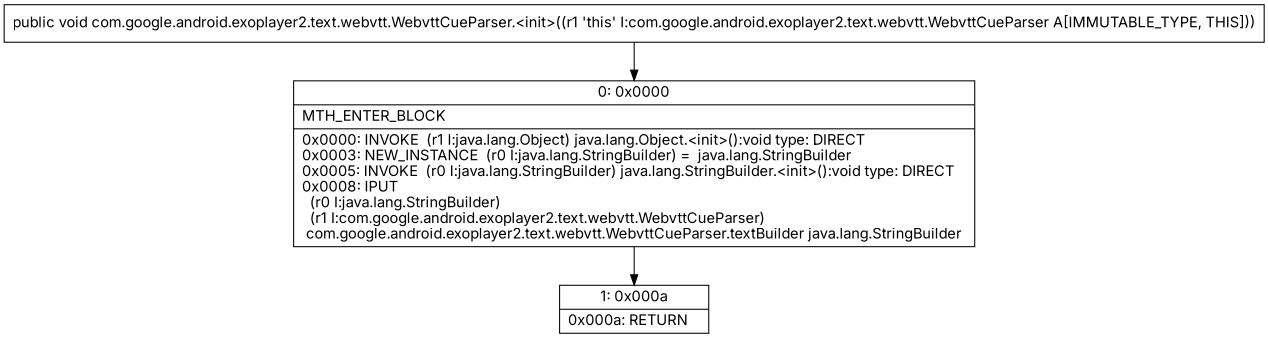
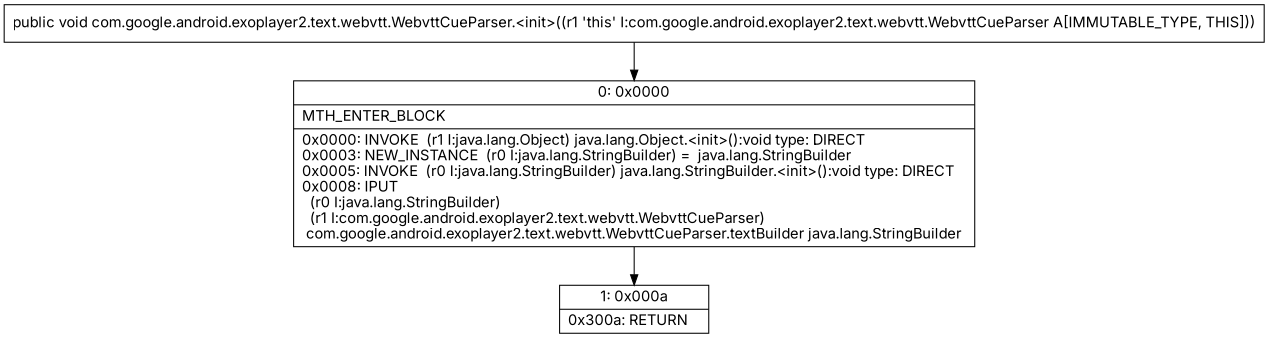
  digraph {
    fontname=Inter
    node [shape=record fontname=Inter]
    edge [fontname=Inter]
    n1 [label="{0\:\ 0x0000|MTH_ENTER_BLOCK\l|0x0000: INVOKE  (r1 I:java.lang.Object) java.lang.Object.\<init\>():void type: DIRECT \l0x0003: NEW_INSTANCE  (r0 I:java.lang.StringBuilder) =  java.lang.StringBuilder \l0x0005: INVOKE  (r0 I:java.lang.StringBuilder) java.lang.StringBuilder.\<init\>():void type: DIRECT \l0x0008: IPUT  \l  (r0 I:java.lang.StringBuilder)\l  (r1 I:com.google.android.exoplayer2.text.webvtt.WebvttCueParser)\l com.google.android.exoplayer2.text.webvtt.WebvttCueParser.textBuilder java.lang.StringBuilder \l}"]
-   n2 [label="{1\:\ 0x000a|0x000a: RETURN   \l}"]
+   n2 [label="{1\:\ 0x000a|0x300a: RETURN   \l}"]
    n3 [label="{public void com.google.android.exoplayer2.text.webvtt.WebvttCueParser.\<init\>((r1 'this' I:com.google.android.exoplayer2.text.webvtt.WebvttCueParser A[IMMUTABLE_TYPE, THIS])) }"]
    n1 -> n2
    n3 -> n1
  }
